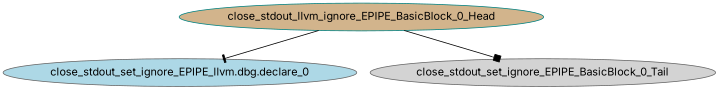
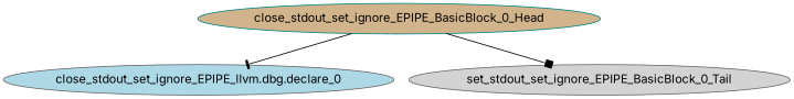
  digraph {
    fontname=Inter
    node [color=gray40 fontname=Inter style=filled]
    edge [fontname=Inter]
-   close_stdout_set_ignore_EPIPE_BasicBlock_0_Head [color=teal fillcolor=tan label=close_stdout_llvm_ignore_EPIPE_BasicBlock_0_Head]
+   close_stdout_set_ignore_EPIPE_BasicBlock_0_Head [color=teal fillcolor=tan]
    "close_stdout_set_ignore_EPIPE_llvm.dbg.declare_0" [fillcolor=lightblue]
-   close_stdout_set_ignore_EPIPE_BasicBlock_0_Tail [fillcolor=lightgrey]
+   close_stdout_set_ignore_EPIPE_BasicBlock_0_Tail [fillcolor=lightgrey label=set_stdout_set_ignore_EPIPE_BasicBlock_0_Tail]
    close_stdout_set_ignore_EPIPE_BasicBlock_0_Head -> "close_stdout_set_ignore_EPIPE_llvm.dbg.declare_0" [arrowhead=tee]
    close_stdout_set_ignore_EPIPE_BasicBlock_0_Head -> close_stdout_set_ignore_EPIPE_BasicBlock_0_Tail [arrowhead=box]
  }
